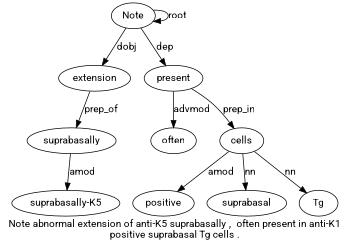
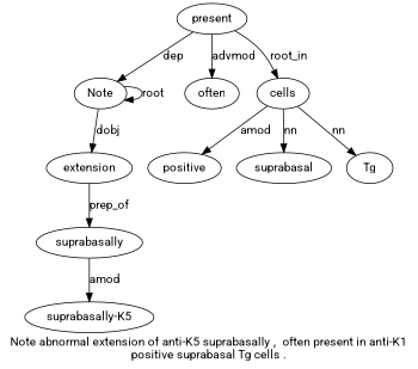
  digraph {
    fontname=Roboto
    label="Note abnormal extension of anti-K5 suprabasally ,  often present in anti-K1\npositive suprabasal Tg cells ."
    node [fillcolor=white fontname=Roboto style=filled]
    edge [fontname=Roboto]
    n1 [label=Note]
    n2 [label=extension]
    n3 [label=present]
    n4 [label=suprabasally]
    n5 [label=often]
    n6 [label=cells]
    n7 [label="suprabasally-K5"]
    n8 [label=positive]
    n9 [label=suprabasal]
    n10 [label=Tg]
    n1 -> n1 [label=root]
    n1 -> n2 [label=dobj]
-   n1 -> n3 [label=dep]
+   n3 -> n1 [label=dep]
    n2 -> n4 [label=prep_of]
    n3 -> n5 [label=advmod]
-   n3 -> n6 [label=prep_in]
+   n3 -> n6 [label=root_in]
    n4 -> n7 [label=amod]
    n6 -> n8 [label=amod]
    n6 -> n9 [label=nn]
    n6 -> n10 [label=nn]
  }
